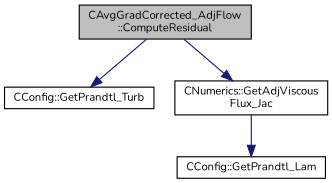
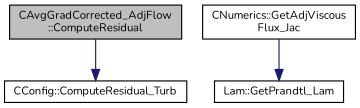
  digraph {
    fontname=Nunito
    rankdir=TB
    node [color=black fillcolor=white fontname=Nunito fontsize=10 shape=record style=filled]
    edge [color=midnightblue fontname=Nunito fontsize=10 labelfontname=Helvetica labelfontsize=10 style=solid]
    n1 [fillcolor=grey75 fontcolor=black height=0.2 label="CAvgGradCorrected_AdjFlow\l::ComputeResidual" width=0.4]
-   n2 [height=0.2 label="CConfig::GetPrandtl_Turb" width=0.4]
+   n2 [height=0.2 label="CConfig::ComputeResidual_Turb" width=0.4]
    n3 [height=0.2 label="CNumerics::GetAdjViscous\lFlux_Jac" width=0.4]
-   n4 [height=0.2 label="CConfig::GetPrandtl_Lam" width=0.4]
+   n4 [height=0.2 label="Lam::GetPrandtl_Lam" width=0.4]
    n1 -> n2
-   n1 -> n3
    n3 -> n4
  }
